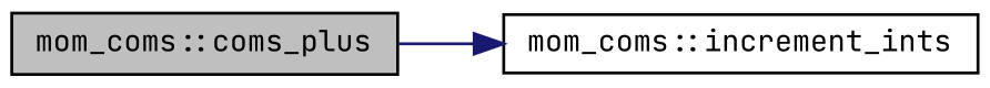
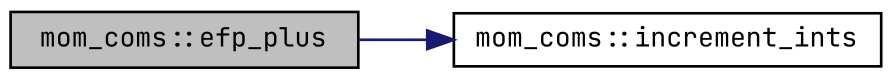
  digraph {
    rankdir=LR
    fontname="JetBrains Mono"
    node [color=black fontname="JetBrains Mono" fontsize=10 shape=record style=filled]
-   n1 [fillcolor=grey75 fontcolor=black height=0.2 label="mom_coms::coms_plus" width=0.4]
+   n1 [fillcolor=grey75 fontcolor=black height=0.2 label="mom_coms::efp_plus" width=0.4]
    n2 [fillcolor=white height=0.2 label="mom_coms::increment_ints" width=0.4]
    n1 -> n2 [color=midnightblue fontname="JetBrains Mono" fontsize=10 labelfontname=Helvetica labelfontsize=10 style=solid]
  }
